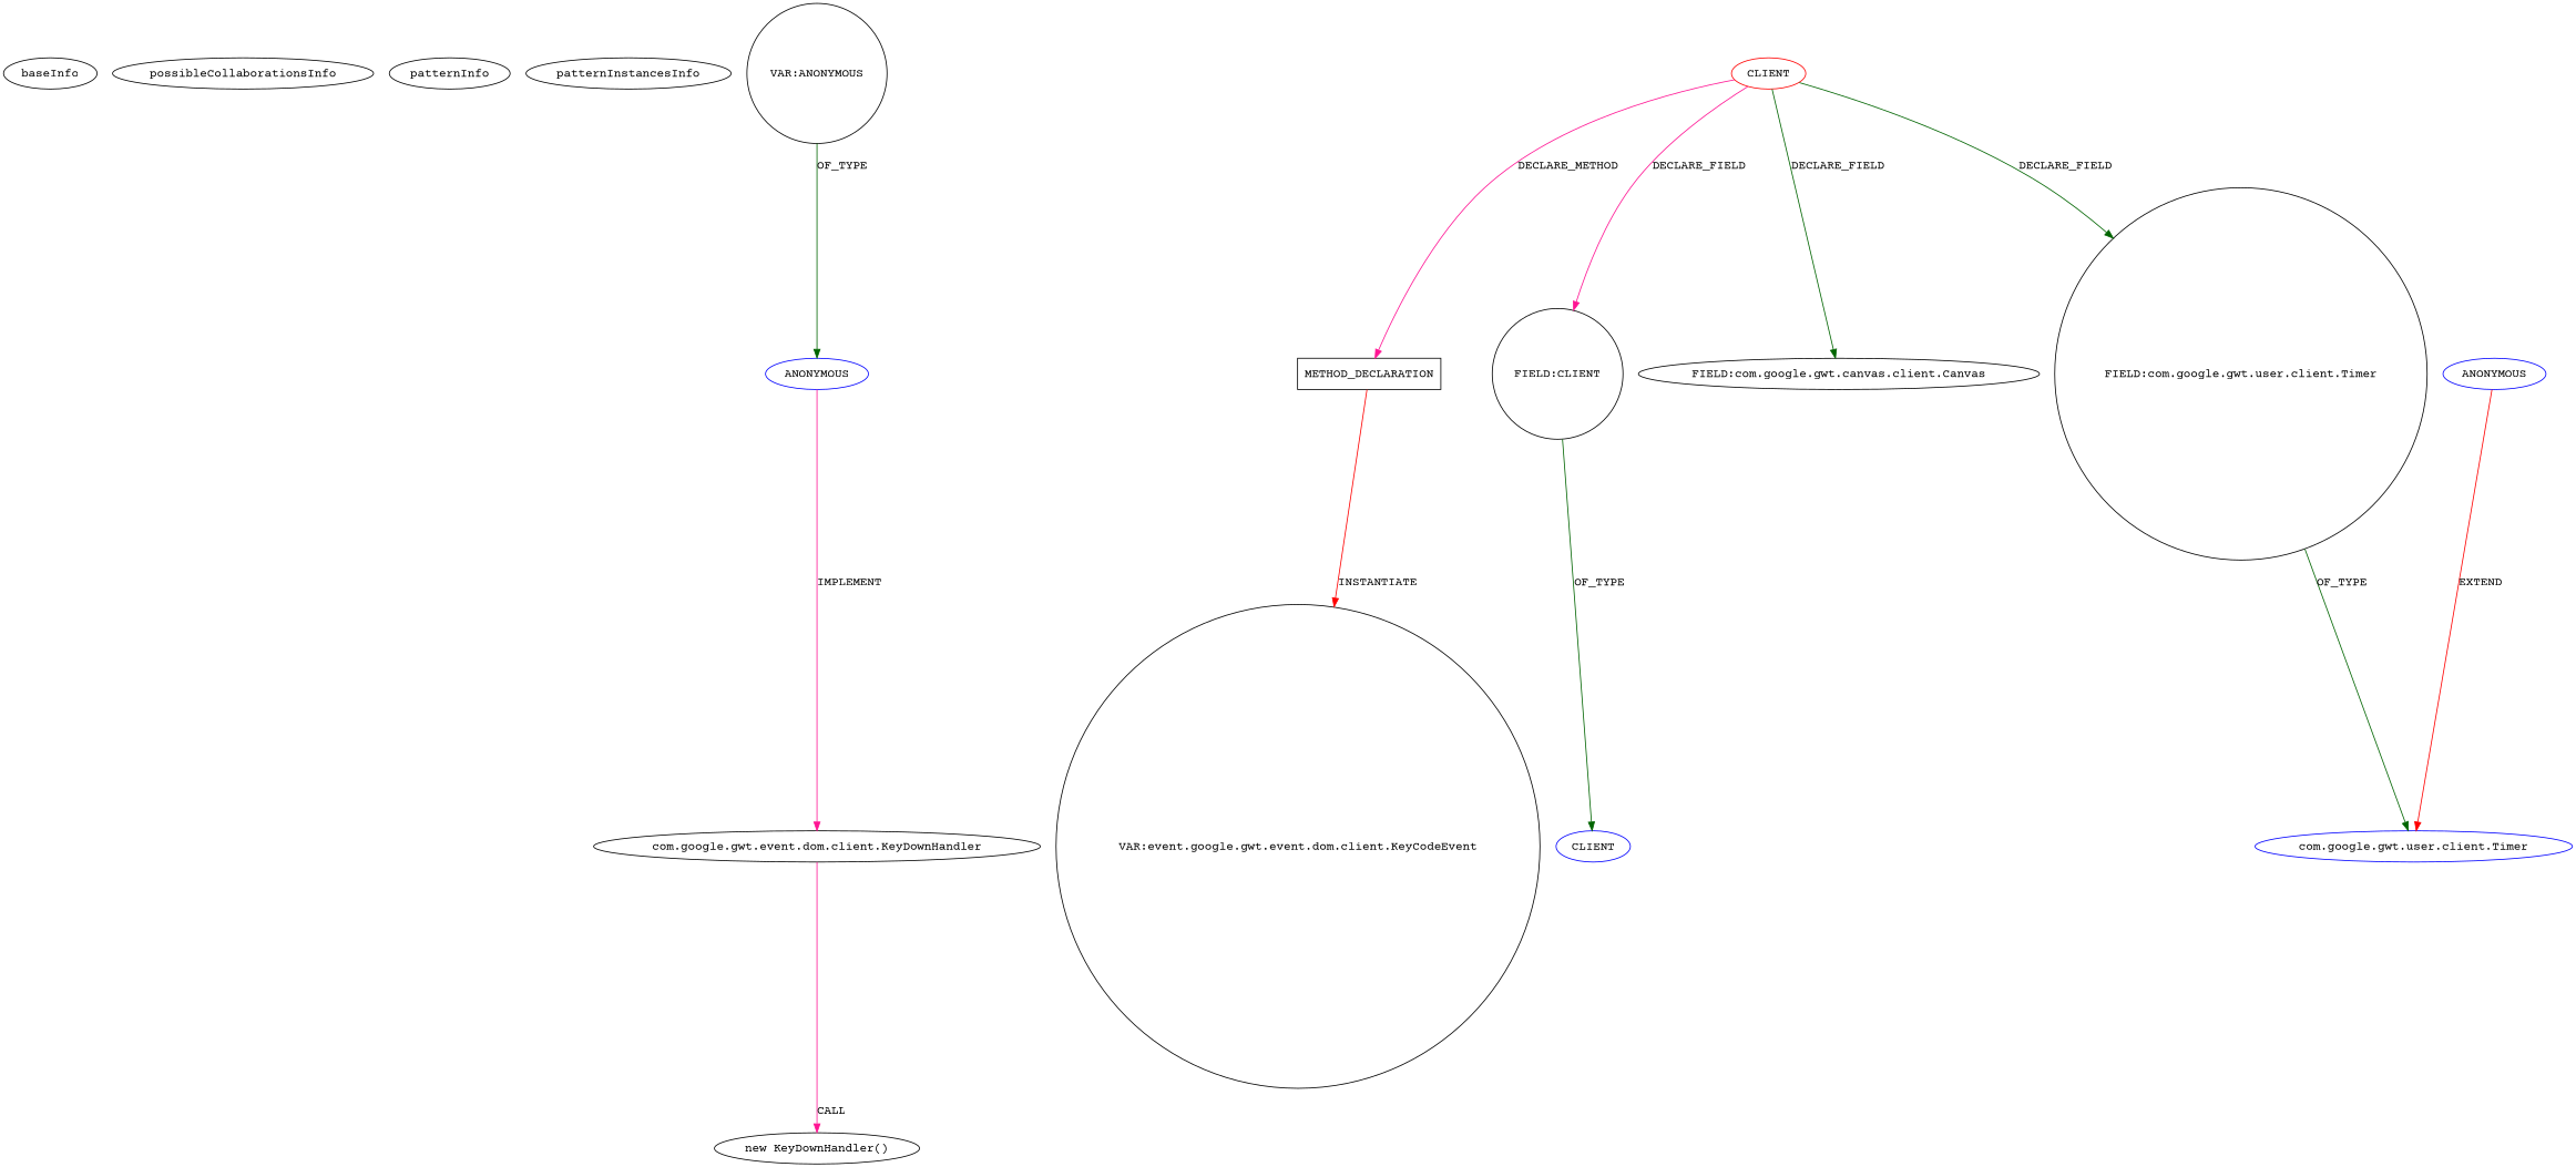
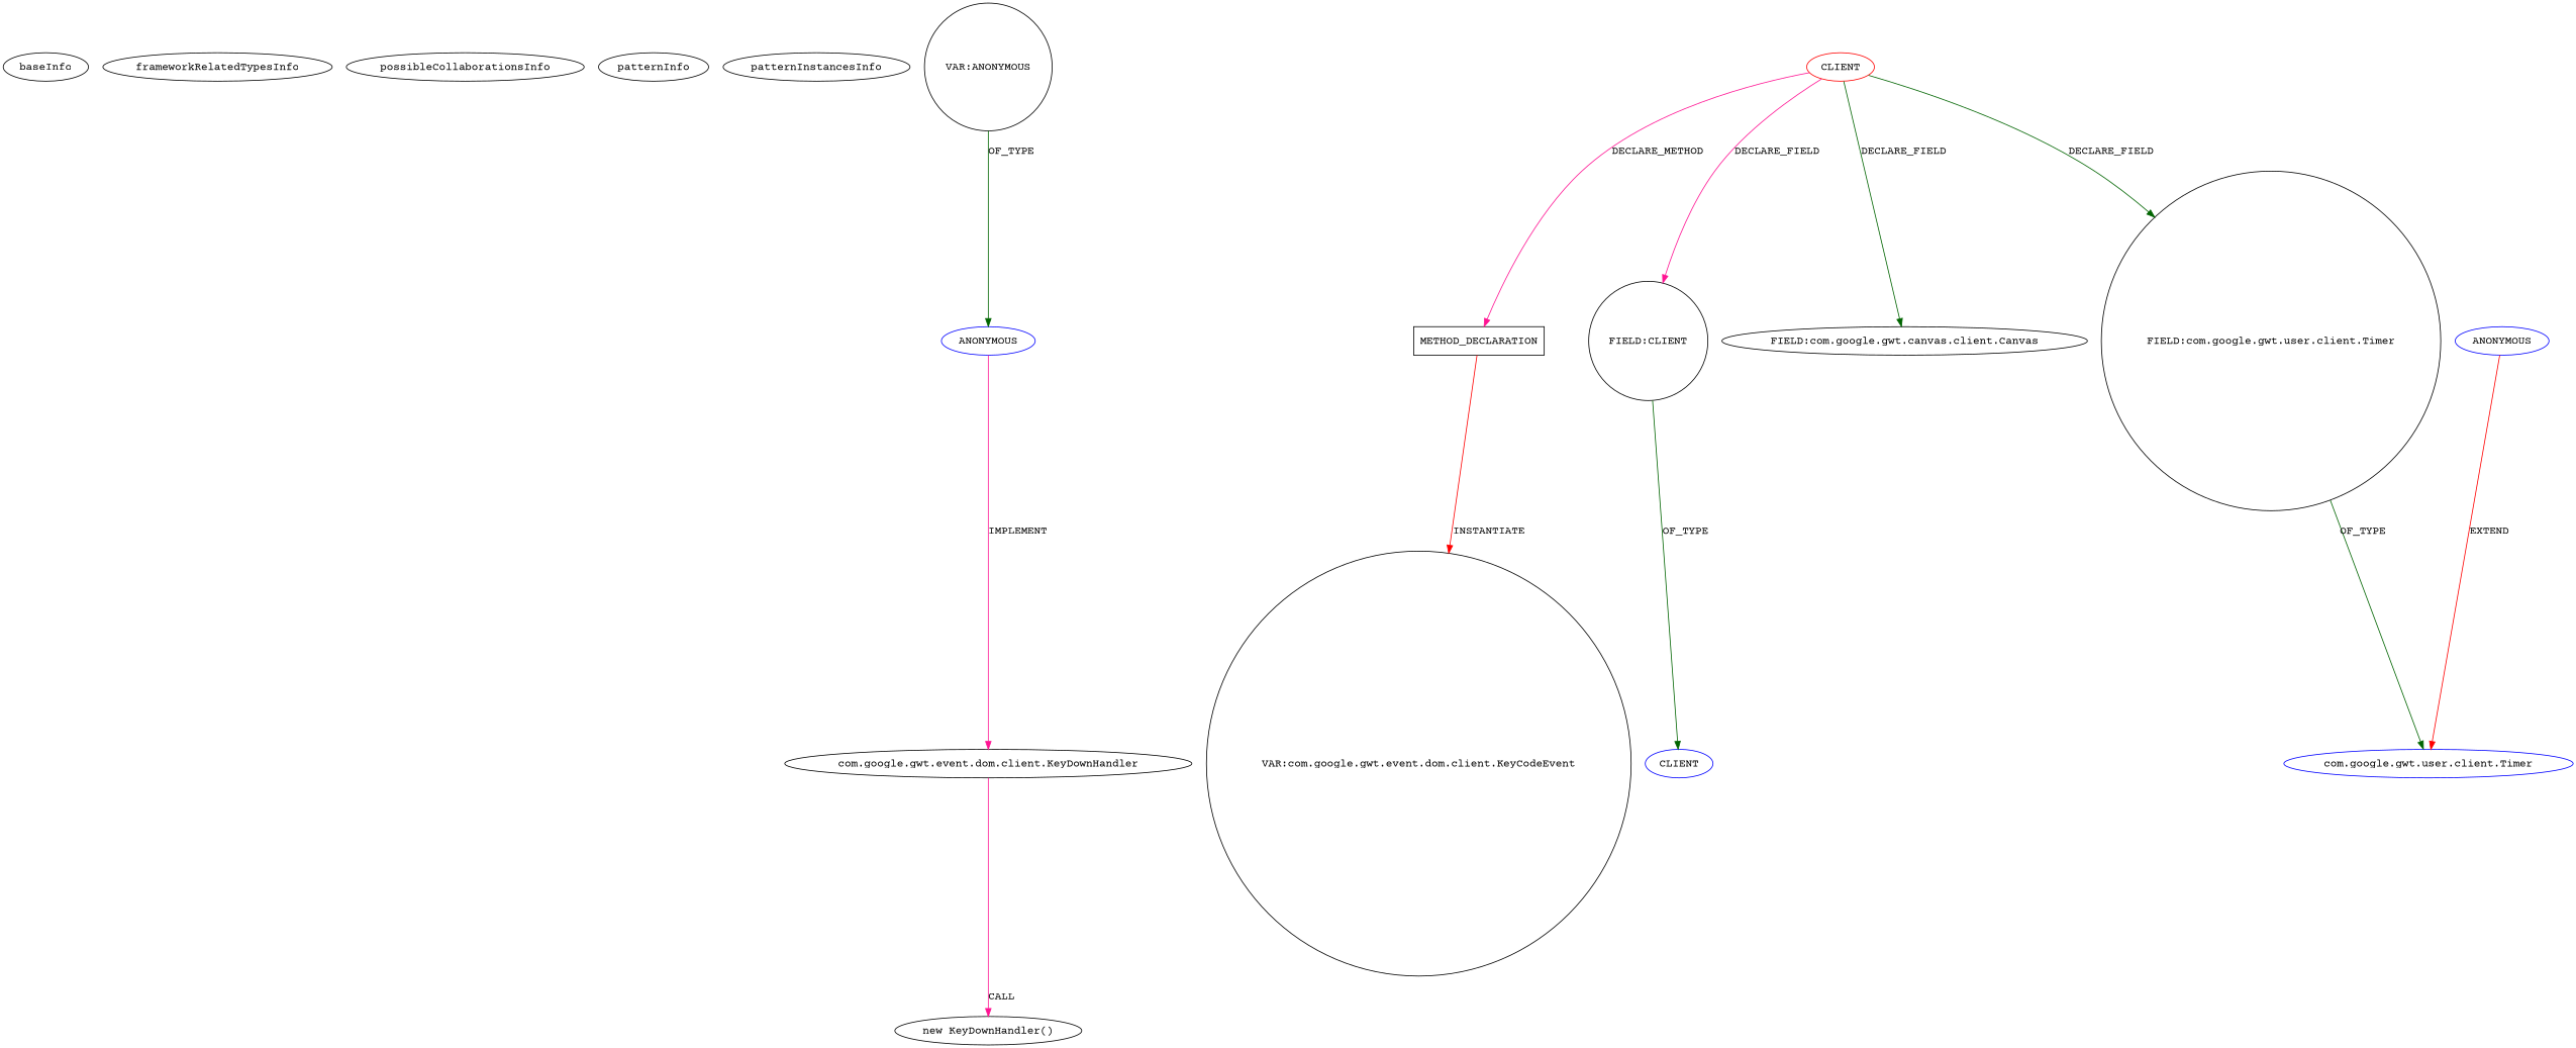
  digraph {
    fontname="Courier Prime"
    node [fontname="Courier Prime" isFrameworkType=false]
    edge [color=darkgreen fontname="Courier Prime"]
    baseInfo [category=pattern graphId=1825 isAnonymous=false possibleRelation=false isFrameworkType=""]
+   frameworkRelatedTypesInfo [isFrameworkType=""]
    possibleCollaborationsInfo [isFrameworkType=""]
    patternInfo [frequency=2.0 patternRootClient=0 isFrameworkType=""]
    patternInstancesInfo [0="oussamazoghlami-TetrisGwt~/oussamazoghlami-TetrisGwt/TetrisGwt-master/Tetris/src/com/sfeir/tutorials/client/views/TetrisGameWidget.java~TetrisGameWidget~4245" 1="lambourg-WebGallery~/lambourg-WebGallery/WebGallery-master/client/src/com/lambourg/webgallery/client/pictureview/PictureView.java~PictureView~3541" isFrameworkType=""]
    n6 [label="new KeyDownHandler()" vertexType=CONSTRUCTOR_CALL]
    n7 [label="VAR:ANONYMOUS" shape=circle vertexType=VARIABLE_EXPRESION]
    n8 [color=blue label=ANONYMOUS vertexType=REFERENCE_ANONYMOUS_DECLARATION]
    n9 [label="com.google.gwt.event.dom.client.KeyDownHandler" vertexType=FRAMEWORK_INTERFACE_TYPE]
    n10 [label=METHOD_DECLARATION shape=box vertexType=CLIENT_METHOD_DECLARATION]
-   n11 [label="VAR:event.google.gwt.event.dom.client.KeyCodeEvent" shape=circle vertexType=VARIABLE_EXPRESION]
+   n11 [label="VAR:com.google.gwt.event.dom.client.KeyCodeEvent" shape=circle vertexType=VARIABLE_EXPRESION]
    n12 [color=red label=CLIENT vertexType=ROOT_CLIENT_CLASS_DECLARATION]
    n13 [label="FIELD:com.google.gwt.user.client.Timer" shape=circle vertexType=FIELD_DECLARATION]
    n14 [label="FIELD:com.google.gwt.canvas.client.Canvas" shape=ellipse vertexType=FIELD_DECLARATION]
    n15 [label="FIELD:CLIENT" shape=circle vertexType=FIELD_DECLARATION]
    n16 [color=blue label="com.google.gwt.user.client.Timer" vertexType=FRAMEWORK_CLASS_TYPE]
    n17 [color=blue label=CLIENT vertexType=REFERENCE_CLIENT_CLASS_DECLARATION]
    n18 [color=blue label=ANONYMOUS vertexType=REFERENCE_ANONYMOUS_DECLARATION]
    n7 -> n8 [label=OF_TYPE]
    n8 -> n9 [color=deeppink label=IMPLEMENT]
    n9 -> n6 [color=deeppink label=CALL]
    n10 -> n11 [color=red label=INSTANTIATE]
    n12 -> n10 [color=deeppink label=DECLARE_METHOD]
    n12 -> n13 [label=DECLARE_FIELD]
    n12 -> n14 [label=DECLARE_FIELD]
    n12 -> n15 [color=deeppink label=DECLARE_FIELD]
    n13 -> n16 [label=OF_TYPE]
    n15 -> n17 [label=OF_TYPE]
    n18 -> n16 [color=red label=EXTEND]
  }
